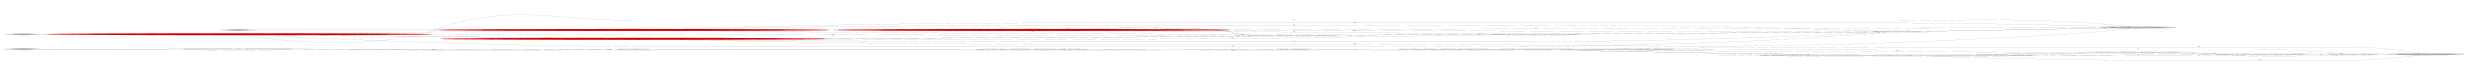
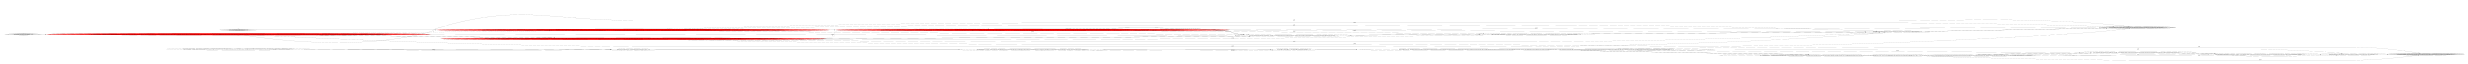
  digraph {
    rankdir=LR
    fontname=Merriweather
    node [fillcolor=white shape=ellipse style=filled fontname=Merriweather]
    edge [style=solid fontname=Merriweather]
    n1 [label="final HavingSpec andHavingSpec2 = new AndHavingSpec(havings2)@@@6@@@['0', '0', '1']"]
    n2 [label="final GroupByQuery query1 = GroupByQuery.builder().setDataSource(QueryRunnerTestHelper.dataSource).setQuerySegmentSpec(QueryRunnerTestHelper.firstToThird).setDimensions(new DefaultDimensionSpec(\"quality\",\"alias\")).setAggregatorSpecs(QueryRunnerTestHelper.rowsCount,new LongSumAggregatorFactory(\"idx\",\"index\")).setPostAggregatorSpecs(ImmutableList.of(new ExpressionPostAggregator(\"post\",\"alias + 'x'\",null,TestExprMacroTable.INSTANCE))).setGranularity(QueryRunnerTestHelper.dayGran).setLimitSpec(new DefaultLimitSpec(ImmutableList.of(new OrderByColumnSpec(\"post\",OrderByColumnSpec.Direction.DESCENDING)),Integer.MAX_VALUE)).setHavingSpec(andHavingSpec).build()@@@7@@@['0', '0', '1']"]
    n3 [fillcolor=lightgray label="Assert.assertFalse(Arrays.equals(strategy1.computeResultLevelCacheKey(query1),strategy2.computeResultLevelCacheKey(query2)))@@@8@@@['1', '1', '0']"]
    n4 [fillcolor=lightgray label="testResultLevelCacheKeyWithHavingSpec['0', '1', '0']" shape=diamond]
    n5 [fillcolor=red label="final GroupByQuery query1 = GroupByQuery.builder().setDataSource(QueryRunnerTestHelper.DATA_SOURCE).setQuerySegmentSpec(QueryRunnerTestHelper.FIRST_TO_THIRD).setDimensions(new DefaultDimensionSpec(\"quality\",\"alias\")).setAggregatorSpecs(QueryRunnerTestHelper.ROWS_COUNT,new LongSumAggregatorFactory(\"idx\",\"index\")).setPostAggregatorSpecs(ImmutableList.of(new ExpressionPostAggregator(\"post\",\"alias + 'x'\",null,TestExprMacroTable.INSTANCE))).setGranularity(QueryRunnerTestHelper.DAY_GRAN).setLimitSpec(new DefaultLimitSpec(ImmutableList.of(new OrderByColumnSpec(\"post\",OrderByColumnSpec.Direction.DESCENDING)),Integer.MAX_VALUE)).setHavingSpec(new GreaterThanHavingSpec(QueryRunnerTestHelper.UNIQUE_METRIC,8)).build()@@@3@@@['0', '1', '0']"]
    n6 [label="final CacheStrategy<ResultRow,Object,GroupByQuery> strategy1 = new GroupByQueryQueryToolChest(null,QueryRunnerTestHelper.sameThreadIntervalChunkingQueryRunnerDecorator()).getCacheStrategy(query1)@@@9@@@['0', '0', '1']"]
    n7 [label="final CacheStrategy<ResultRow,Object,GroupByQuery> strategy2 = new GroupByQueryQueryToolChest(null,QueryRunnerTestHelper.sameThreadIntervalChunkingQueryRunnerDecorator()).getCacheStrategy(query2)@@@10@@@['0', '0', '1']"]
    n8 [fillcolor=lightgray label="testResultLevelCacheKeyWithHavingSpec['1', '0', '0']" shape=diamond]
    n9 [fillcolor=red label="final GroupByQuery query1 = GroupByQuery.builder().setDataSource(QueryRunnerTestHelper.dataSource).setQuerySegmentSpec(QueryRunnerTestHelper.firstToThird).setDimensions(new DefaultDimensionSpec(\"quality\",\"alias\")).setAggregatorSpecs(QueryRunnerTestHelper.rowsCount,new LongSumAggregatorFactory(\"idx\",\"index\")).setPostAggregatorSpecs(ImmutableList.of(new ExpressionPostAggregator(\"post\",\"alias + 'x'\",null,TestExprMacroTable.INSTANCE))).setGranularity(QueryRunnerTestHelper.dayGran).setLimitSpec(new DefaultLimitSpec(ImmutableList.of(new OrderByColumnSpec(\"post\",OrderByColumnSpec.Direction.DESCENDING)),Integer.MAX_VALUE)).setHavingSpec(new GreaterThanHavingSpec(QueryRunnerTestHelper.uniqueMetric,8)).build()@@@3@@@['1', '0', '0']"]
    n10 [label="final List<HavingSpec> havings = Arrays.asList(new GreaterThanHavingSpec(\"agg\",Double.valueOf(1.3)),new OrHavingSpec(Arrays.asList(new LessThanHavingSpec(\"lessAgg\",Long.valueOf(1L)),new NotHavingSpec(new EqualToHavingSpec(\"equalAgg\",Double.valueOf(2))))))@@@3@@@['0', '0', '1']"]
    n11 [label="final HavingSpec andHavingSpec = new AndHavingSpec(havings)@@@4@@@['0', '0', '1']"]
    n12 [label="final List<HavingSpec> havings2 = Arrays.asList(new GreaterThanHavingSpec(\"agg\",Double.valueOf(13.0)),new OrHavingSpec(Arrays.asList(new LessThanHavingSpec(\"lessAgg\",Long.valueOf(1L)),new NotHavingSpec(new EqualToHavingSpec(\"equalAgg\",Double.valueOf(22))))))@@@5@@@['0', '0', '1']"]
    n13 [fillcolor=red label="final GroupByQuery query2 = GroupByQuery.builder().setDataSource(QueryRunnerTestHelper.dataSource).setQuerySegmentSpec(QueryRunnerTestHelper.firstToThird).setDimensions(new DefaultDimensionSpec(\"quality\",\"alias\")).setAggregatorSpecs(QueryRunnerTestHelper.rowsCount,new LongSumAggregatorFactory(\"idx\",\"index\")).setPostAggregatorSpecs(ImmutableList.of(new ExpressionPostAggregator(\"post\",\"alias + 'x'\",null,TestExprMacroTable.INSTANCE))).setGranularity(QueryRunnerTestHelper.dayGran).setLimitSpec(new DefaultLimitSpec(ImmutableList.of(new OrderByColumnSpec(\"post\",OrderByColumnSpec.Direction.DESCENDING)),Integer.MAX_VALUE)).setHavingSpec(new GreaterThanHavingSpec(QueryRunnerTestHelper.uniqueMetric,10)).build()@@@4@@@['1', '0', '0']"]
    n14 [label="Assert.assertTrue(Arrays.equals(strategy1.computeCacheKey(query1),strategy2.computeCacheKey(query2)))@@@7@@@['1', '1', '0']"]
    n15 [fillcolor=red label="final GroupByQuery query2 = GroupByQuery.builder().setDataSource(QueryRunnerTestHelper.DATA_SOURCE).setQuerySegmentSpec(QueryRunnerTestHelper.FIRST_TO_THIRD).setDimensions(new DefaultDimensionSpec(\"quality\",\"alias\")).setAggregatorSpecs(QueryRunnerTestHelper.ROWS_COUNT,new LongSumAggregatorFactory(\"idx\",\"index\")).setPostAggregatorSpecs(ImmutableList.of(new ExpressionPostAggregator(\"post\",\"alias + 'x'\",null,TestExprMacroTable.INSTANCE))).setGranularity(QueryRunnerTestHelper.DAY_GRAN).setLimitSpec(new DefaultLimitSpec(ImmutableList.of(new OrderByColumnSpec(\"post\",OrderByColumnSpec.Direction.DESCENDING)),Integer.MAX_VALUE)).setHavingSpec(new GreaterThanHavingSpec(QueryRunnerTestHelper.UNIQUE_METRIC,10)).build()@@@4@@@['0', '1', '0']"]
    n16 [label="final CacheStrategy<ResultRow,Object,GroupByQuery> strategy1 = new GroupByQueryQueryToolChest(null,QueryRunnerTestHelper.sameThreadIntervalChunkingQueryRunnerDecorator()).getCacheStrategy(query1)@@@5@@@['1', '1', '0']"]
    n17 [label="final CacheStrategy<ResultRow,Object,GroupByQuery> strategy2 = new GroupByQueryQueryToolChest(null,QueryRunnerTestHelper.sameThreadIntervalChunkingQueryRunnerDecorator()).getCacheStrategy(query2)@@@6@@@['1', '1', '0']"]
-   n18 [fillcolor=lightgray label="testResultLevelCacheKeyWithAndHavingSpec['0', '0', '1']" shape=diamond]
    n19 [label="Assert.assertTrue(Arrays.equals(strategy1.computeCacheKey(query1),strategy2.computeCacheKey(query2)))@@@11@@@['0', '0', '1']"]
    n20 [fillcolor=lightgray label="Assert.assertFalse(Arrays.equals(strategy1.computeResultLevelCacheKey(query1),strategy2.computeResultLevelCacheKey(query2)))@@@12@@@['0', '0', '1']"]
    n21 [label="final GroupByQuery query2 = GroupByQuery.builder().setDataSource(QueryRunnerTestHelper.dataSource).setQuerySegmentSpec(QueryRunnerTestHelper.firstToThird).setDimensions(new DefaultDimensionSpec(\"quality\",\"alias\")).setAggregatorSpecs(QueryRunnerTestHelper.rowsCount,new LongSumAggregatorFactory(\"idx\",\"index\")).setPostAggregatorSpecs(ImmutableList.of(new ExpressionPostAggregator(\"post\",\"alias + 'x'\",null,TestExprMacroTable.INSTANCE))).setGranularity(QueryRunnerTestHelper.dayGran).setLimitSpec(new DefaultLimitSpec(ImmutableList.of(new OrderByColumnSpec(\"post\",OrderByColumnSpec.Direction.DESCENDING)),Integer.MAX_VALUE)).setHavingSpec(andHavingSpec2).build()@@@8@@@['0', '0', '1']"]
    n1 -> n2 [style=bold]
    n2 -> n6 [label=query1]
    n2 -> n19 [label=query1]
    n2 -> n20 [label=query1]
    n2 -> n21 [style=bold]
    n4 -> n5 [style=bold]
    n5 -> n3 [label=query1]
    n5 -> n14 [label=query1]
    n5 -> n15 [style=bold]
    n5 -> n16 [label=query1]
    n6 -> n7 [style=bold]
    n7 -> n19 [style=bold]
    n8 -> n9 [style=bold]
    n9 -> n3 [label=query1]
    n9 -> n5 [label=0 style=dashed]
    n9 -> n13 [style=bold]
    n9 -> n14 [label=query1]
    n9 -> n16 [label=query1]
    n10 -> n11 [style=bold]
    n10 -> n11 [label=havings]
    n11 -> n12 [style=bold]
    n12 -> n1 [style=bold]
    n12 -> n1 [label=havings2]
    n13 -> n3 [label=query2]
    n13 -> n14 [label=query2]
    n13 -> n15 [label=0 style=dashed]
    n13 -> n16 [style=bold]
    n13 -> n17 [label=query2]
    n14 -> n3 [style=bold]
    n15 -> n3 [label=query2]
    n15 -> n14 [label=query2]
    n15 -> n16 [style=bold]
    n15 -> n17 [label=query2]
    n16 -> n17 [style=bold]
    n17 -> n14 [style=bold]
-   n18 -> n10 [style=bold]
    n19 -> n20 [style=bold]
    n21 -> n6 [style=bold]
    n21 -> n7 [label=query2]
    n21 -> n19 [label=query2]
    n21 -> n20 [label=query2]
  }
